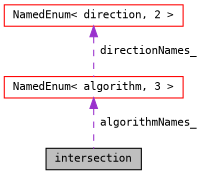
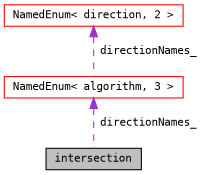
  digraph {
    fontname="DejaVu Sans Mono"
    node [color=red fontname="DejaVu Sans Mono" fontsize=10 shape=record]
    edge [color=darkorchid3 dir=back fontname="DejaVu Sans Mono" fontsize=10 labelfontname=Helvetica labelfontsize=10 style=dashed]
    n1 [color=black fillcolor=grey75 fontcolor=black height=0.2 label=intersection style=filled width=0.4]
    n2 [height=0.2 label="NamedEnum\< direction, 2 \>" width=0.4]
    n3 [height=0.2 label="NamedEnum\< algorithm, 3 \>" width=0.4]
    n2 -> n3 [label=" directionNames_"]
-   n3 -> n1 [label=" algorithmNames_"]
+   n3 -> n1 [label=" directionNames_"]
  }
